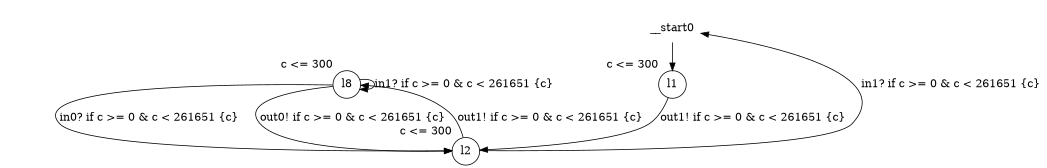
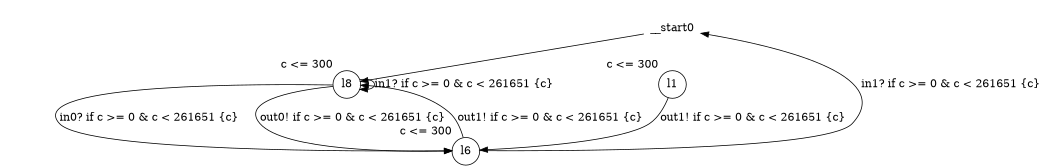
  digraph {
    node [shape=circle margin=0 xlabel="c <= 300"]
    __start0 [shape=none margin="" xlabel=""]
    n2 [label=l8]
-   n3 [label=l2]
+   n3 [label=l6]
    n4 [label=l1]
-   __start0 -> n4
+   __start0 -> n2
    n2 -> n2 [label="in1? if c >= 0 & c < 261651 {c} "]
    n2 -> n3 [label="in0? if c >= 0 & c < 261651 {c} "]
    n2 -> n3 [label="out0! if c >= 0 & c < 261651 {c} "]
    n3 -> __start0 [label="in1? if c >= 0 & c < 261651 {c} "]
    n3 -> n2 [label="out1! if c >= 0 & c < 261651 {c} "]
    n4 -> n3 [label="out1! if c >= 0 & c < 261651 {c} "]
  }
